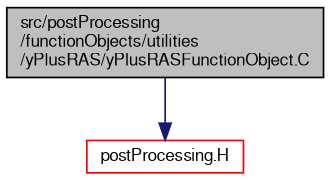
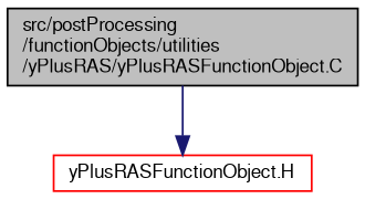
  digraph {
    node [fontname=FreeSans fontsize=10 shape=record]
    n1 [color=black fillcolor=grey75 fontcolor=black height=0.2 label="src/postProcessing\l/functionObjects/utilities\l/yPlusRAS/yPlusRASFunctionObject.C" style=filled width=0.4]
-   n2 [color=red height=0.2 label="postProcessing.H" width=0.4]
+   n2 [color=red height=0.2 label="yPlusRASFunctionObject.H" width=0.4]
    n1 -> n2 [color=midnightblue fontname=FreeSans fontsize=10 labelfontname=FreeSans labelfontsize=10 style=solid]
  }
